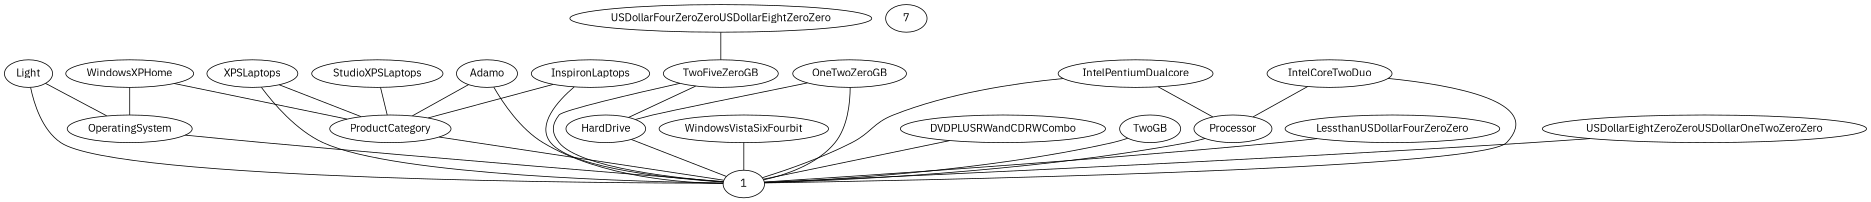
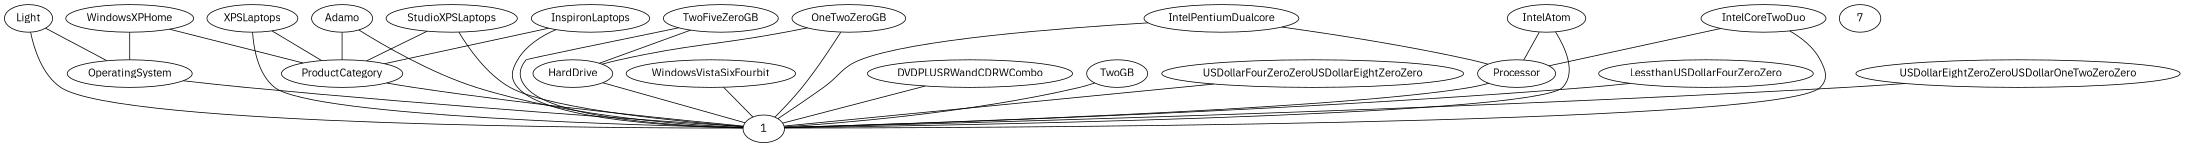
  graph {
    fontname="IBM Plex Sans"
    node [fontname="IBM Plex Sans"]
    edge [fontname="IBM Plex Sans"]
    Light
    1
    OperatingSystem
    WindowsXPHome
    ProductCategory
    TwoFiveZeroGB
    HardDrive
    XPSLaptops
    Adamo
    OneTwoZeroGB
    StudioXPSLaptops
    WindowsVistaSixFourbit
    n13 [label=7]
    IntelPentiumDualcore
    Processor
    DVDPLUSRWandCDRWCombo
    TwoGB
    USDollarFourZeroZeroUSDollarEightZeroZero
+   IntelAtom
    IntelCoreTwoDuo
    LessthanUSDollarFourZeroZero
    InspironLaptops
    USDollarEightZeroZeroUSDollarOneTwoZeroZero
    Light -- 1
    Light -- OperatingSystem
    OperatingSystem -- 1
    WindowsXPHome -- OperatingSystem
    WindowsXPHome -- ProductCategory
    ProductCategory -- 1
    TwoFiveZeroGB -- 1
    TwoFiveZeroGB -- HardDrive
    HardDrive -- 1
    XPSLaptops -- 1
    XPSLaptops -- ProductCategory
    Adamo -- 1
    Adamo -- ProductCategory
    OneTwoZeroGB -- 1
    OneTwoZeroGB -- HardDrive
+   StudioXPSLaptops -- 1
    StudioXPSLaptops -- ProductCategory
    WindowsVistaSixFourbit -- 1
    IntelPentiumDualcore -- 1
    IntelPentiumDualcore -- Processor
    Processor -- 1
    DVDPLUSRWandCDRWCombo -- 1
    TwoGB -- 1
-   USDollarFourZeroZeroUSDollarEightZeroZero -- TwoFiveZeroGB
+   USDollarFourZeroZeroUSDollarEightZeroZero -- 1
+   IntelAtom -- 1
+   IntelAtom -- Processor
    IntelCoreTwoDuo -- 1
    IntelCoreTwoDuo -- Processor
    LessthanUSDollarFourZeroZero -- 1
    InspironLaptops -- 1
    InspironLaptops -- ProductCategory
    USDollarEightZeroZeroUSDollarOneTwoZeroZero -- 1
  }
